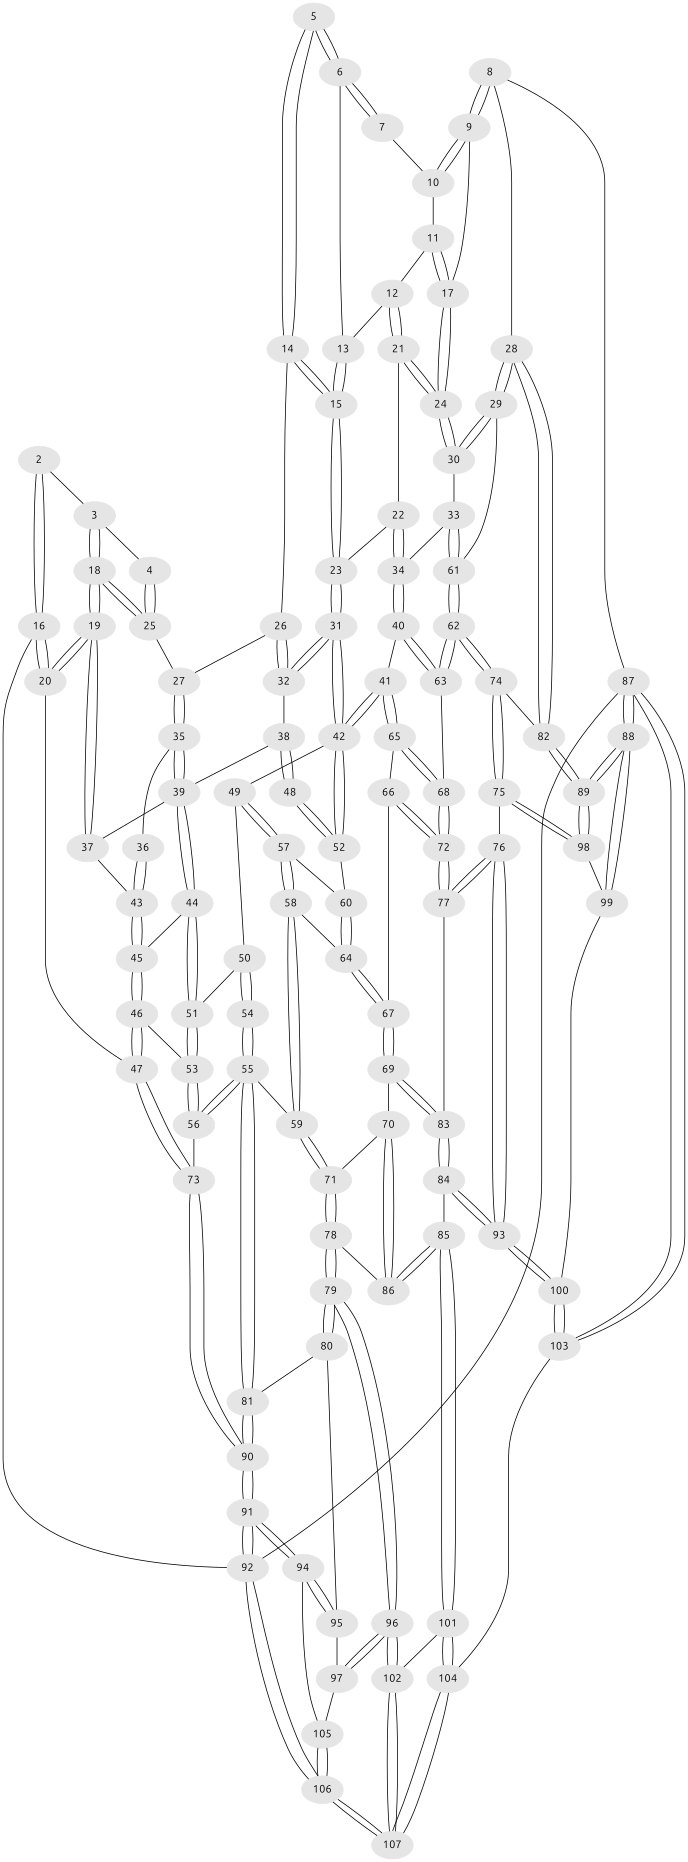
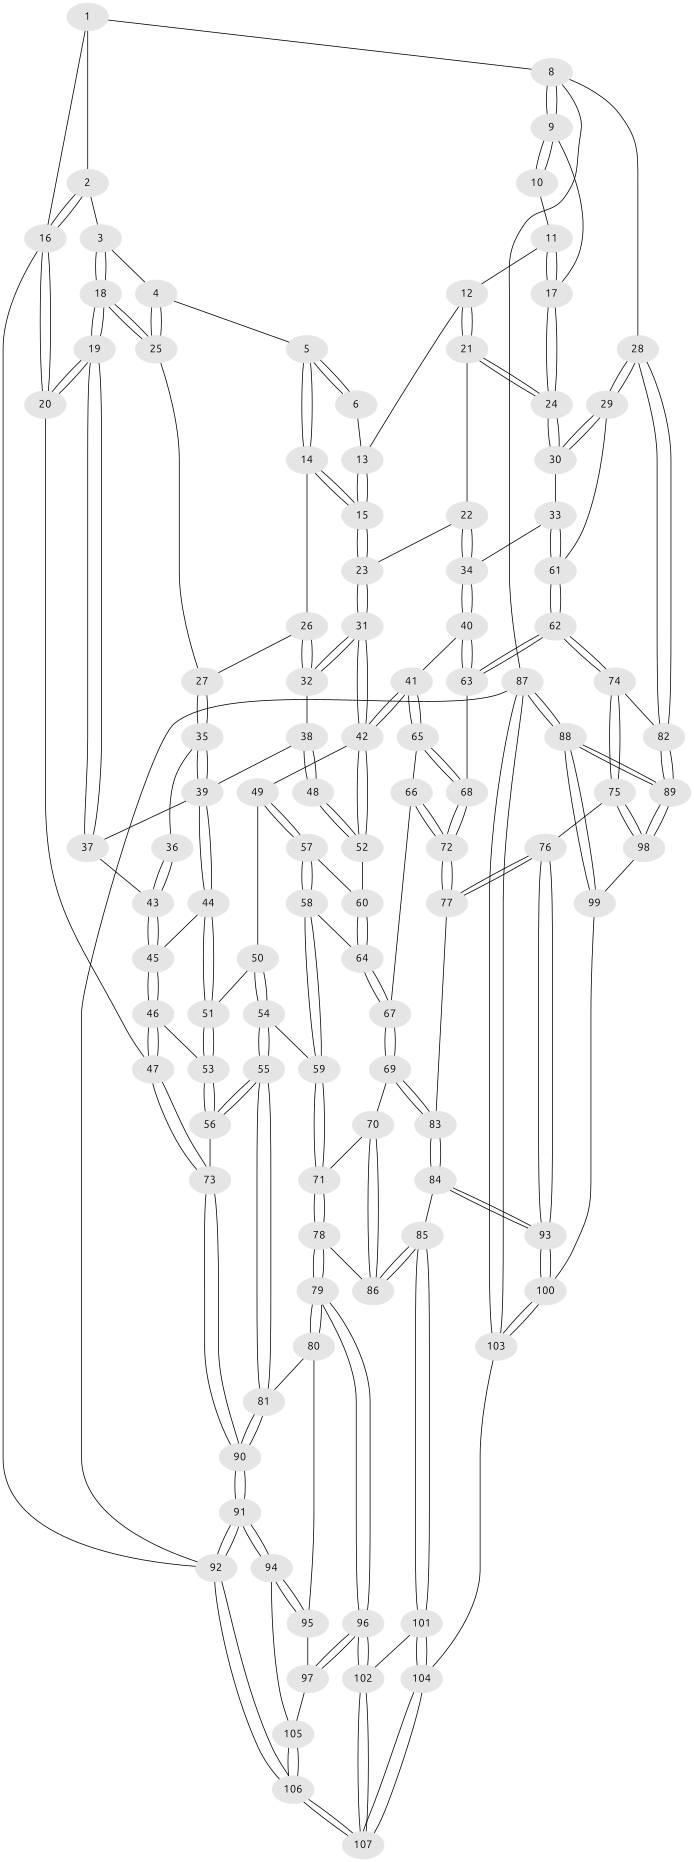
  graph {
    fontname=Ubuntu
    node [color=gray90 fontname=Ubuntu style=filled]
    edge [fontname=Ubuntu]
+   1
    2
    8
    16
    3
    9
    28
    87
    20
    92
    4
    18
    5
    25
    19
    6
    14
    27
-   7
    13
    15
    26
    10
    11
    17
    29
    82
    88
    103
    24
    12
    21
    22
    23
    32
    31
    47
    106
    30
    37
    43
    73
    34
    40
    42
    33
    35
    38
    36
    39
    61
    89
    62
    52
    49
    48
    41
    63
    44
    45
    51
    65
    68
    66
    60
    46
    53
    56
    90
    50
    57
    54
    58
    55
    59
    64
    81
    71
    67
    78
    74
    75
    72
    69
    77
    70
    83
    86
    84
    79
    91
    76
    98
    93
    99
    100
    80
    96
    95
    97
    102
    85
    101
    104
    94
    105
    107
+   1 -- 2
+   1 -- 8
+   1 -- 16
    2 -- 16
    2 -- 16
    2 -- 3
    8 -- 9
    8 -- 9
    8 -- 28
    8 -- 87
    16 -- 20
    16 -- 20
    16 -- 92
    3 -- 4
    3 -- 18
    3 -- 18
    9 -- 10
    9 -- 10
    9 -- 17
    28 -- 29
    28 -- 29
    28 -- 82
    28 -- 82
    87 -- 92
    87 -- 88
    87 -- 88
    87 -- 103
    87 -- 103
    20 -- 47
    92 -- 106
    92 -- 106
+   4 -- 5
    4 -- 25
    4 -- 25
    18 -- 25
    18 -- 25
    18 -- 19
    18 -- 19
    5 -- 6
    5 -- 6
    5 -- 14
    5 -- 14
    25 -- 27
    19 -- 20
    19 -- 20
    19 -- 37
    19 -- 37
-   6 -- 7
-   6 -- 7
    6 -- 13
    14 -- 15
    14 -- 15
    14 -- 26
    27 -- 35
    27 -- 35
-   7 -- 10
    13 -- 15
    13 -- 15
    15 -- 23
    15 -- 23
    26 -- 27
    26 -- 32
    26 -- 32
    10 -- 11
    11 -- 17
    11 -- 17
    11 -- 12
    17 -- 24
    17 -- 24
    29 -- 30
    29 -- 30
    29 -- 61
    82 -- 89
    82 -- 89
    88 -- 89
    88 -- 89
    88 -- 99
    88 -- 99
    103 -- 104
    24 -- 30
    24 -- 30
    12 -- 13
    12 -- 21
    12 -- 21
    21 -- 24
    21 -- 24
    21 -- 22
    22 -- 23
    22 -- 34
    22 -- 34
    23 -- 31
    23 -- 31
    32 -- 38
    31 -- 32
    31 -- 32
    31 -- 42
    31 -- 42
    47 -- 73
    47 -- 73
    106 -- 107
    106 -- 107
    30 -- 33
    37 -- 43
    43 -- 45
    43 -- 45
    73 -- 90
    73 -- 90
    34 -- 40
    34 -- 40
    40 -- 41
    40 -- 63
    40 -- 63
    42 -- 52
    42 -- 52
    42 -- 49
    33 -- 34
    33 -- 61
    33 -- 61
    35 -- 36
    35 -- 39
    35 -- 39
    38 -- 39
    38 -- 48
    38 -- 48
    36 -- 43
    36 -- 43
    39 -- 37
    39 -- 44
    39 -- 44
    61 -- 62
    61 -- 62
    89 -- 98
    89 -- 98
    62 -- 63
    62 -- 63
    62 -- 74
    62 -- 74
    52 -- 60
    49 -- 50
    49 -- 57
    49 -- 57
    48 -- 52
    48 -- 52
    41 -- 42
    41 -- 42
    41 -- 65
    41 -- 65
    63 -- 68
    44 -- 45
    44 -- 51
    44 -- 51
    45 -- 46
    45 -- 46
    51 -- 53
    51 -- 53
    65 -- 68
    65 -- 68
    65 -- 66
    68 -- 72
    68 -- 72
    66 -- 67
    66 -- 72
    66 -- 72
    60 -- 64
    60 -- 64
    46 -- 47
    46 -- 47
    46 -- 53
    53 -- 56
    53 -- 56
    56 -- 73
    90 -- 91
    90 -- 91
    50 -- 51
    50 -- 54
    50 -- 54
    57 -- 60
    57 -- 58
    57 -- 58
    54 -- 55
    54 -- 55
-   55 -- 59
+   54 -- 59
    58 -- 59
    58 -- 59
    58 -- 64
    55 -- 56
    55 -- 56
    55 -- 81
    55 -- 81
    59 -- 71
    59 -- 71
    64 -- 67
    64 -- 67
    81 -- 90
    81 -- 90
    71 -- 78
    71 -- 78
    67 -- 69
    67 -- 69
    78 -- 86
    78 -- 79
    78 -- 79
    74 -- 82
    74 -- 75
    74 -- 75
    75 -- 76
    75 -- 98
    75 -- 98
    72 -- 77
    72 -- 77
    69 -- 70
    69 -- 83
    69 -- 83
    77 -- 83
    70 -- 71
    70 -- 86
    70 -- 86
    83 -- 84
    83 -- 84
    84 -- 93
    84 -- 93
    84 -- 85
    79 -- 80
    79 -- 80
    79 -- 96
    79 -- 96
    91 -- 92
    91 -- 92
    91 -- 94
    91 -- 94
    76 -- 77
    76 -- 77
    76 -- 93
    76 -- 93
    98 -- 99
    93 -- 100
    93 -- 100
    99 -- 100
    100 -- 103
    100 -- 103
    80 -- 81
    80 -- 95
    96 -- 97
    96 -- 97
    96 -- 102
    96 -- 102
    95 -- 97
    97 -- 105
    102 -- 107
    102 -- 107
    85 -- 86
    85 -- 86
    85 -- 101
    85 -- 101
    101 -- 102
    101 -- 104
    101 -- 104
    104 -- 107
    104 -- 107
    94 -- 95
    94 -- 95
    94 -- 105
    105 -- 106
    105 -- 106
  }
